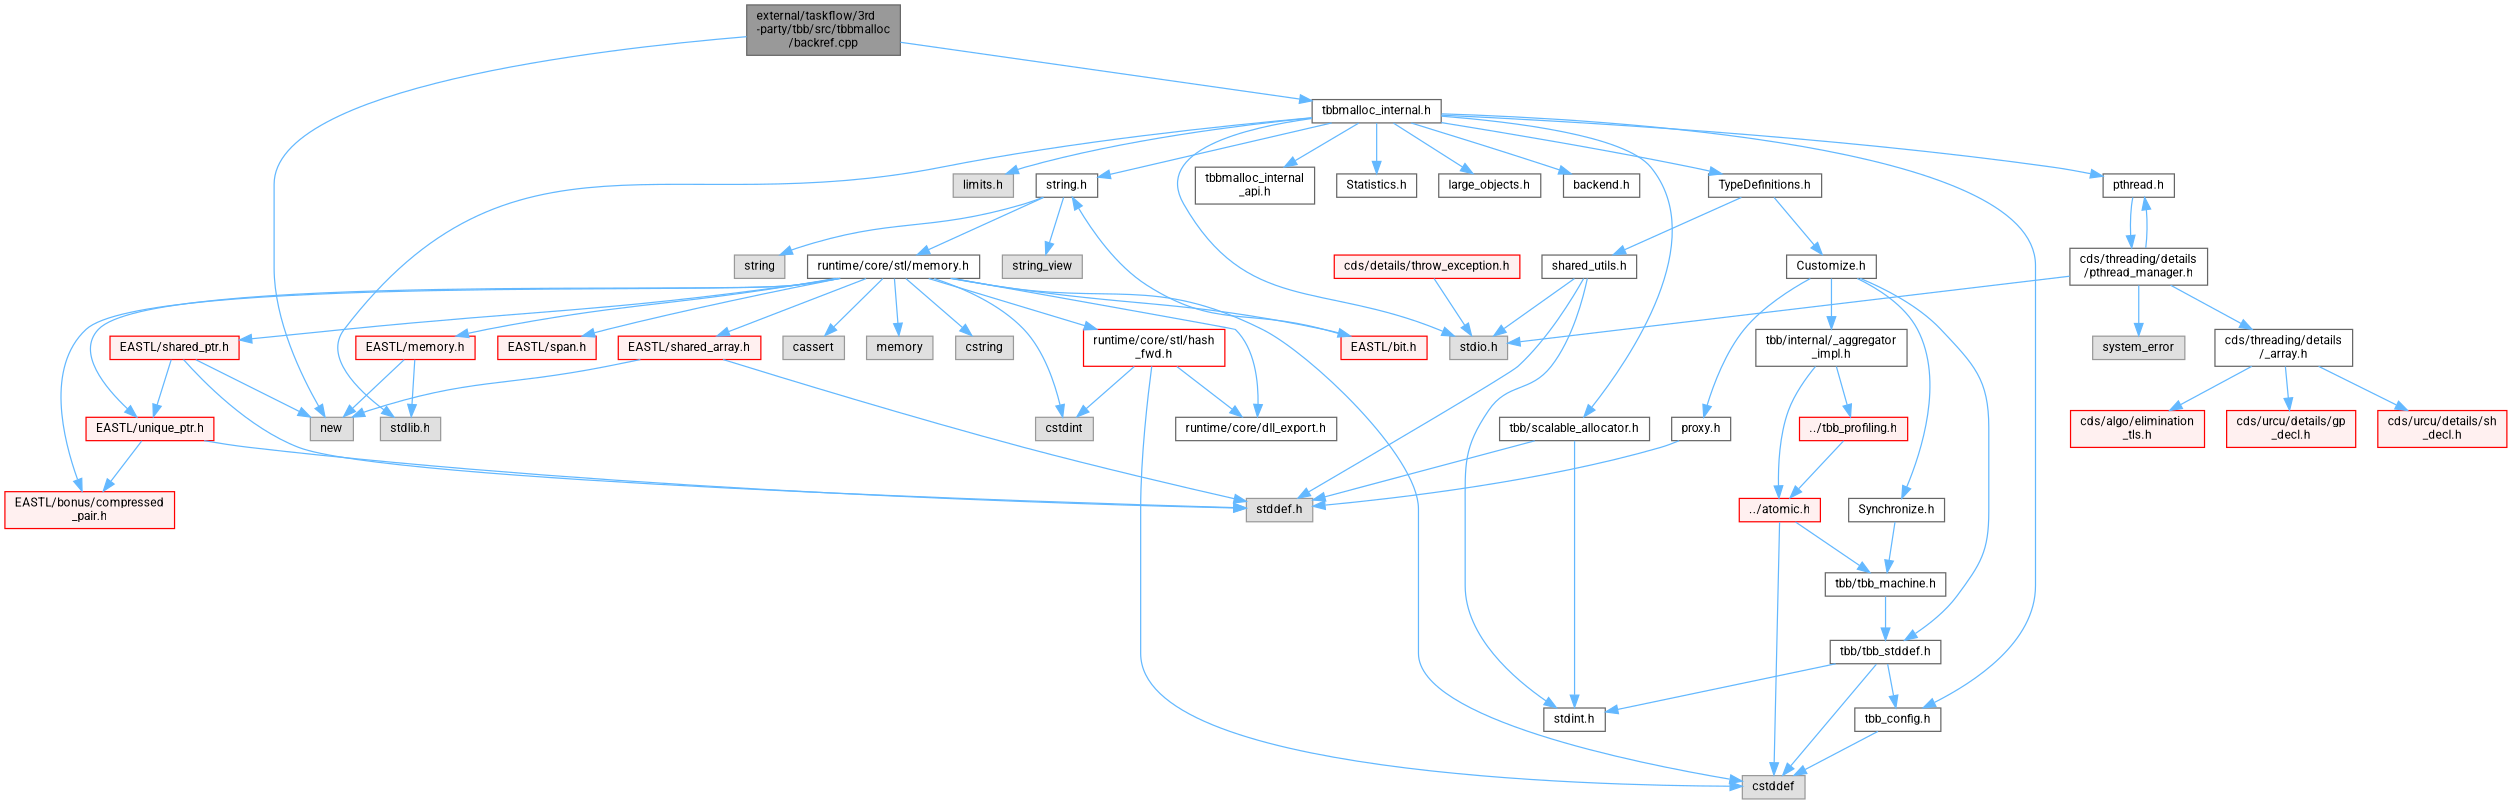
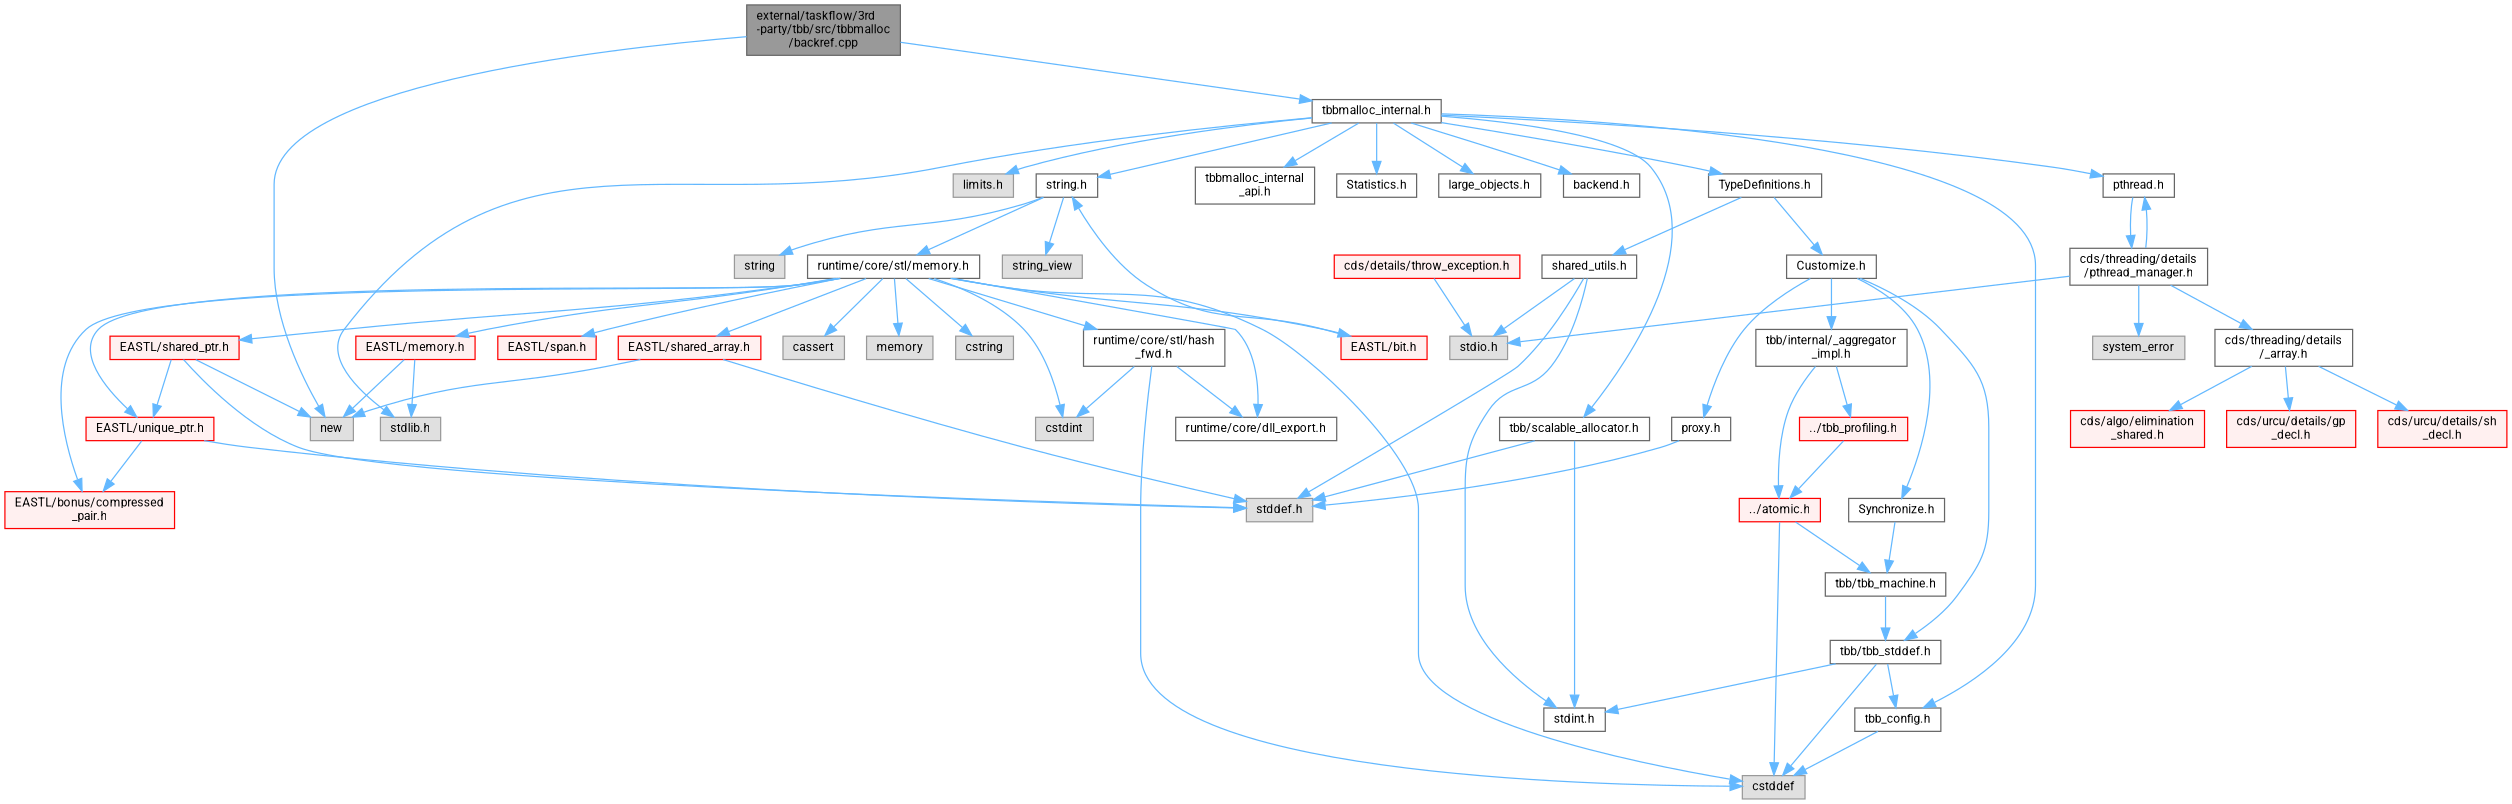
  digraph {
    fontname=Roboto
    node [color=grey40 fillcolor=white fontname=Roboto fontsize=10 shape=box style=filled]
    edge [color=steelblue1 fontname=Roboto fontsize=10 labelfontname=Helvetica labelfontsize=10 style=solid]
    n1 [color=gray40 fillcolor=grey60 fontcolor=black height=0.2 label="external/taskflow/3rd\l-party/tbb/src/tbbmalloc\l/backref.cpp" width=0.4]
    n2 [height=0.2 label="tbbmalloc_internal.h" width=0.4]
    n3 [color=grey60 fillcolor="#E0E0E0" height=0.2 label=new width=0.4]
    n4 [height=0.2 label="TypeDefinitions.h" width=0.4]
    n5 [height=0.2 label="tbb_config.h" width=0.4]
    n6 [color=grey60 fillcolor="#E0E0E0" height=0.2 label="stdio.h" width=0.4]
    n7 [height=0.2 label="pthread.h" width=0.4]
    n8 [color=grey60 fillcolor="#E0E0E0" height=0.2 label="stdlib.h" width=0.4]
    n9 [color=grey60 fillcolor="#E0E0E0" height=0.2 label="limits.h" width=0.4]
    n10 [height=0.2 label="string.h" width=0.4]
    n11 [height=0.2 label="tbb/scalable_allocator.h" width=0.4]
    n12 [height=0.2 label="tbbmalloc_internal\l_api.h" width=0.4]
    n13 [height=0.2 label="Statistics.h" width=0.4]
    n14 [height=0.2 label="large_objects.h" width=0.4]
    n15 [height=0.2 label="backend.h" width=0.4]
    n16 [height=0.2 label="Customize.h" width=0.4]
    n17 [height=0.2 label="shared_utils.h" width=0.4]
    n18 [color=grey60 fillcolor="#E0E0E0" height=0.2 label=cstddef width=0.4]
    n19 [height=0.2 label="cds/threading/details\l/pthread_manager.h" width=0.4]
    n20 [color=grey60 fillcolor="#E0E0E0" height=0.2 label=string width=0.4]
    n21 [color=grey60 fillcolor="#E0E0E0" height=0.2 label=string_view width=0.4]
    n22 [height=0.2 label="runtime/core/stl/memory.h" width=0.4]
    n23 [height=0.2 label="stdint.h" width=0.4]
    n24 [color=grey60 fillcolor="#E0E0E0" height=0.2 label="stddef.h" width=0.4]
    n25 [height=0.2 label="tbb/tbb_stddef.h" width=0.4]
    n26 [height=0.2 label="Synchronize.h" width=0.4]
    n27 [height=0.2 label="proxy.h" width=0.4]
    n28 [height=0.2 label="tbb/internal/_aggregator\l_impl.h" width=0.4]
    n29 [height=0.2 label="tbb/tbb_machine.h" width=0.4]
    n30 [color=red fillcolor="#FFF0F0" height=0.2 label="../atomic.h" width=0.4]
    n31 [color=red fillcolor="#FFF0F0" height=0.2 label="../tbb_profiling.h" width=0.4]
    n32 [color=grey60 fillcolor="#E0E0E0" height=0.2 label=system_error width=0.4]
    n33 [height=0.2 label="cds/threading/details\l/_array.h" width=0.4]
    n34 [color=red fillcolor="#FFF0F0" height=0.2 label="cds/urcu/details/gp\l_decl.h" width=0.4]
    n35 [color=red fillcolor="#FFF0F0" height=0.2 label="cds/urcu/details/sh\l_decl.h" width=0.4]
-   n36 [color=red fillcolor="#FFF0F0" height=0.2 label="cds/algo/elimination\l_tls.h" width=0.4]
+   n36 [color=red fillcolor="#FFF0F0" height=0.2 label="cds/algo/elimination\l_shared.h" width=0.4]
    n37 [color=red fillcolor="#FFF0F0" height=0.2 label="cds/details/throw_exception.h" width=0.4]
    n38 [color=grey60 fillcolor="#E0E0E0" height=0.2 label=cstdint width=0.4]
    n39 [color=grey60 fillcolor="#E0E0E0" height=0.2 label=cassert width=0.4]
    n40 [color=grey60 fillcolor="#E0E0E0" height=0.2 label=memory width=0.4]
    n41 [color=grey60 fillcolor="#E0E0E0" height=0.2 label=cstring width=0.4]
    n42 [color=red fillcolor="#FFF0F0" height=0.2 label="EASTL/bit.h" width=0.4]
    n43 [color=red fillcolor="#FFF0F0" height=0.2 label="EASTL/memory.h" width=0.4]
    n44 [color=red fillcolor="#FFF0F0" height=0.2 label="EASTL/shared_array.h" width=0.4]
    n45 [color=red fillcolor="#FFF0F0" height=0.2 label="EASTL/unique_ptr.h" width=0.4]
    n46 [color=red fillcolor="#FFF0F0" height=0.2 label="EASTL/bonus/compressed\l_pair.h" width=0.4]
    n47 [color=red fillcolor="#FFF0F0" height=0.2 label="EASTL/shared_ptr.h" width=0.4]
    n48 [color=red fillcolor="#FFF0F0" height=0.2 label="EASTL/span.h" width=0.4]
    n49 [height=0.2 label="runtime/core/dll_export.h" width=0.4]
-   n50 [color=red height=0.2 label="runtime/core/stl/hash\l_fwd.h" width=0.4]
+   n50 [height=0.2 label="runtime/core/stl/hash\l_fwd.h" width=0.4]
    n1 -> n2
    n1 -> n3
    n2 -> n4
    n2 -> n5
-   n2 -> n6
    n2 -> n7
    n2 -> n8
    n2 -> n9
    n2 -> n10
    n2 -> n11
    n2 -> n12
    n2 -> n13
    n2 -> n14
    n2 -> n15
    n4 -> n16
    n4 -> n17
    n5 -> n18
    n7 -> n19
    n10 -> n20
    n10 -> n21
    n10 -> n22
    n11 -> n23
    n11 -> n24
    n16 -> n25
    n16 -> n26
    n16 -> n27
    n16 -> n28
    n17 -> n6
    n17 -> n23
    n17 -> n24
    n19 -> n6
    n19 -> n7
    n19 -> n32
    n19 -> n33
    n22 -> n18
    n22 -> n38
    n22 -> n39
    n22 -> n40
    n22 -> n41
    n22 -> n42
    n22 -> n43
    n22 -> n44
    n22 -> n45
    n22 -> n46
    n22 -> n47
    n22 -> n48
    n22 -> n49
    n22 -> n50
    n25 -> n5
    n25 -> n18
    n25 -> n23
    n26 -> n29
    n27 -> n24
    n28 -> n30
    n28 -> n31
    n29 -> n25
    n30 -> n18
    n30 -> n29
    n31 -> n30
    n33 -> n34
    n33 -> n35
    n33 -> n36
    n37 -> n6
    n42 -> n10
    n43 -> n3
    n43 -> n8
    n44 -> n3
    n44 -> n24
    n45 -> n24
    n45 -> n46
    n47 -> n3
    n47 -> n24
    n47 -> n45
    n50 -> n18
    n50 -> n38
    n50 -> n49
  }
